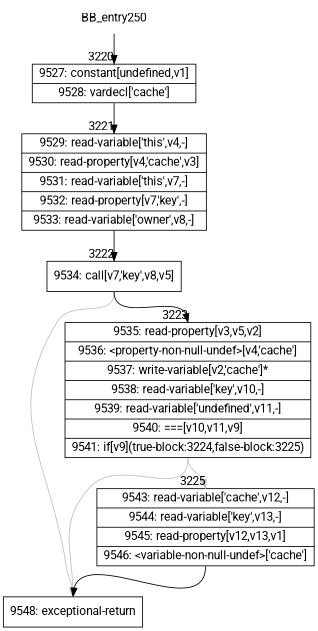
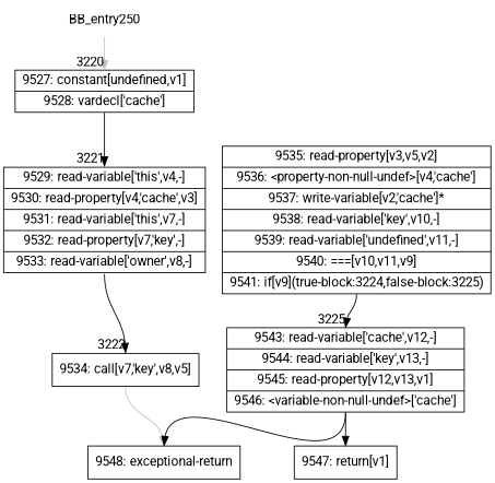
  digraph {
    fontname=Roboto
    rankdir=TD
    node [fontname=Roboto shape=record]
    edge [fontname=Roboto headport=n tailport=s]
    n1 [label=BB_entry250 shape=none]
    n2 [label="{9527: constant[undefined,v1]|9528: vardecl['cache']}"]
    n3 [label="{9529: read-variable['this',v4,-]|9530: read-property[v4,'cache',v3]|9531: read-variable['this',v7,-]|9532: read-property[v7,'key',-]|9533: read-variable['owner',v8,-]}"]
    n4 [label="{9534: call[v7,'key',v8,v5]}"]
    n5 [label="{9548: exceptional-return}"]
    n6 [label="{9535: read-property[v3,v5,v2]|9536: \<property-non-null-undef\>[v4,'cache']|9537: write-variable[v2,'cache']*|9538: read-variable['key',v10,-]|9539: read-variable['undefined',v11,-]|9540: ===[v10,v11,v9]|9541: if[v9](true-block:3224,false-block:3225)}"]
    n7 [label="{9543: read-variable['cache',v12,-]|9544: read-variable['key',v13,-]|9545: read-property[v12,v13,v1]|9546: \<variable-non-null-undef\>['cache']}"]
-   n1 -> n2 [headlabel="    3220"]
+   n8 [label="{9547: return[v1]}"]
+   n1 -> n2 [headlabel="    3220" color=gray]
    n2 -> n3 [headlabel="      3221"]
    n3 -> n4 [headlabel="      3222"]
    n4 -> n5 [color=gray]
-   n4 -> n6 [headlabel="      3223"]
-   n6 -> n5 [color=gray]
-   n6 -> n7 [headlabel="      3225" color=gray]
+   n6 -> n7 [headlabel="      3225"]
    n7 -> n5 [color=black]
+   n7 -> n8
  }
